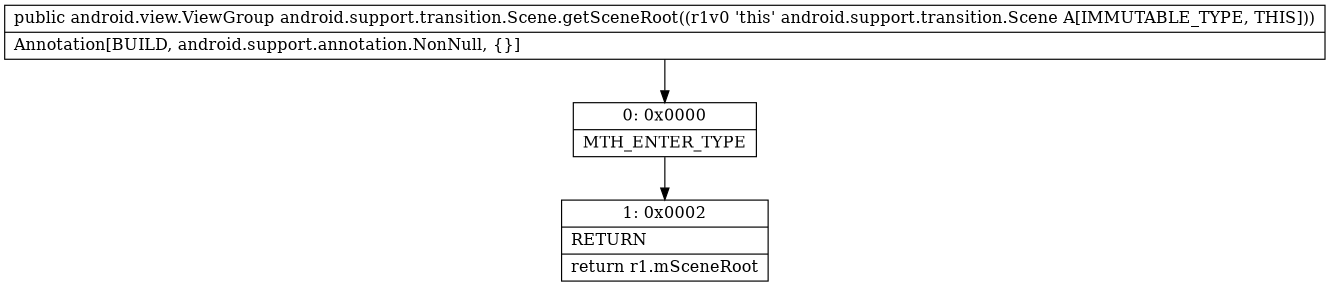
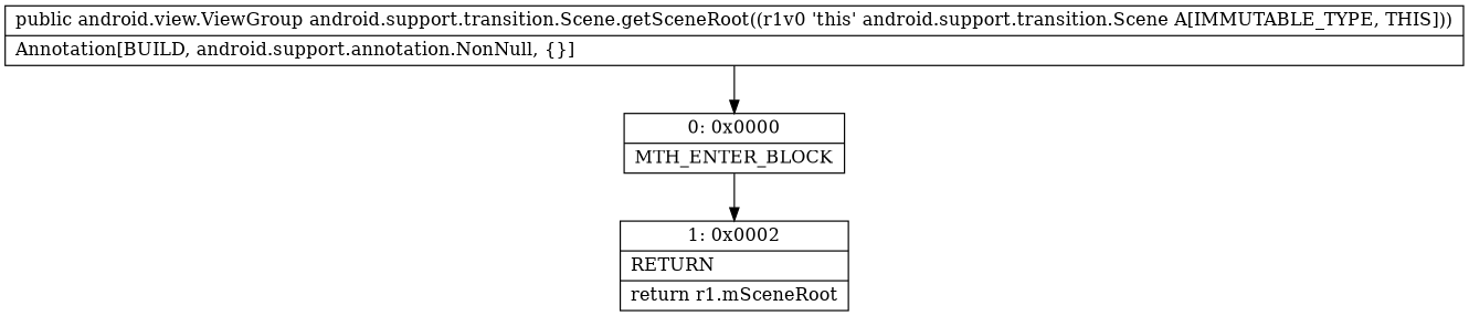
  digraph {
    node [shape=record]
-   n1 [label="{0\:\ 0x0000|MTH_ENTER_TYPE\l}"]
+   n1 [label="{0\:\ 0x0000|MTH_ENTER_BLOCK\l}"]
    n2 [label="{1\:\ 0x0002|RETURN\l|return r1.mSceneRoot\l}"]
    n3 [label="{public android.view.ViewGroup android.support.transition.Scene.getSceneRoot((r1v0 'this' android.support.transition.Scene A[IMMUTABLE_TYPE, THIS]))  | Annotation[BUILD, android.support.annotation.NonNull, \{\}]\l}"]
    n1 -> n2
    n3 -> n1
  }
